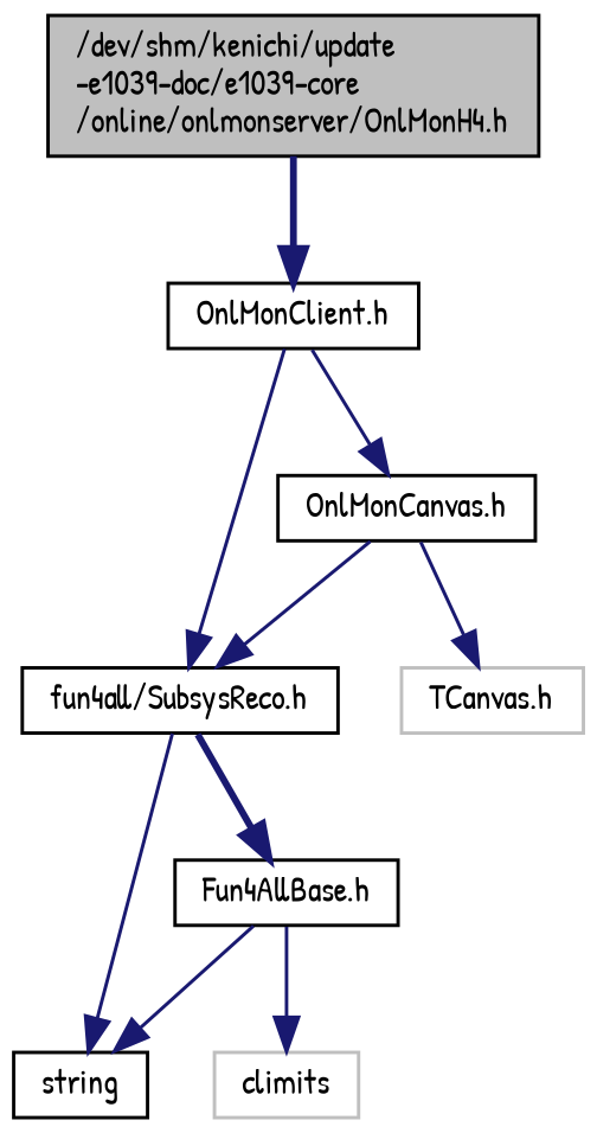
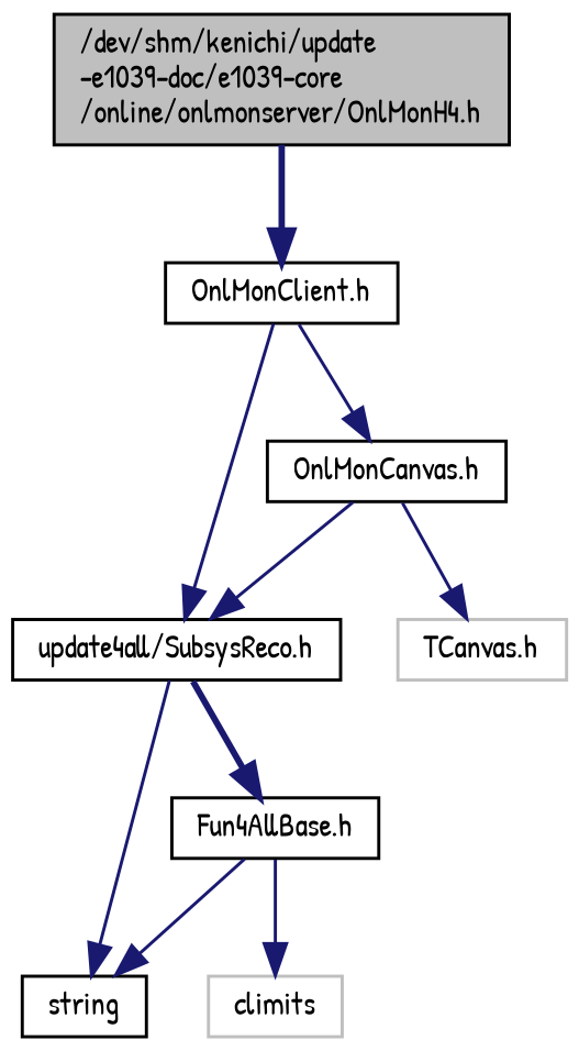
  digraph {
    fontname="Patrick Hand"
    node [color=black fontname="Patrick Hand" fontsize=10 shape=record]
    edge [color=midnightblue fontname="Patrick Hand" fontsize=10 labelfontname=FreeSans labelfontsize=10 style=solid]
    n1 [fillcolor=grey75 fontcolor=black height=0.2 label="/dev/shm/kenichi/update\l-e1039-doc/e1039-core\l/online/onlmonserver/OnlMonH4.h" style=filled width=0.4]
    n2 [height=0.2 label="OnlMonClient.h" width=0.4]
-   n3 [height=0.2 label="fun4all/SubsysReco.h" width=0.4]
+   n3 [height=0.2 label="update4all/SubsysReco.h" width=0.4]
    n4 [height=0.2 label="OnlMonCanvas.h" width=0.4]
    n5 [height=0.2 label="Fun4AllBase.h" width=0.4]
    n6 [height=0.2 label=string width=0.4]
    n7 [color=grey75 height=0.2 label="TCanvas.h" width=0.4]
    n8 [color=grey75 height=0.2 label=climits width=0.4]
    n1 -> n2 [style=bold]
    n2 -> n3
    n2 -> n4
    n3 -> n5 [style=bold]
    n3 -> n6
    n4 -> n3
    n4 -> n7
    n5 -> n6
    n5 -> n8
  }
